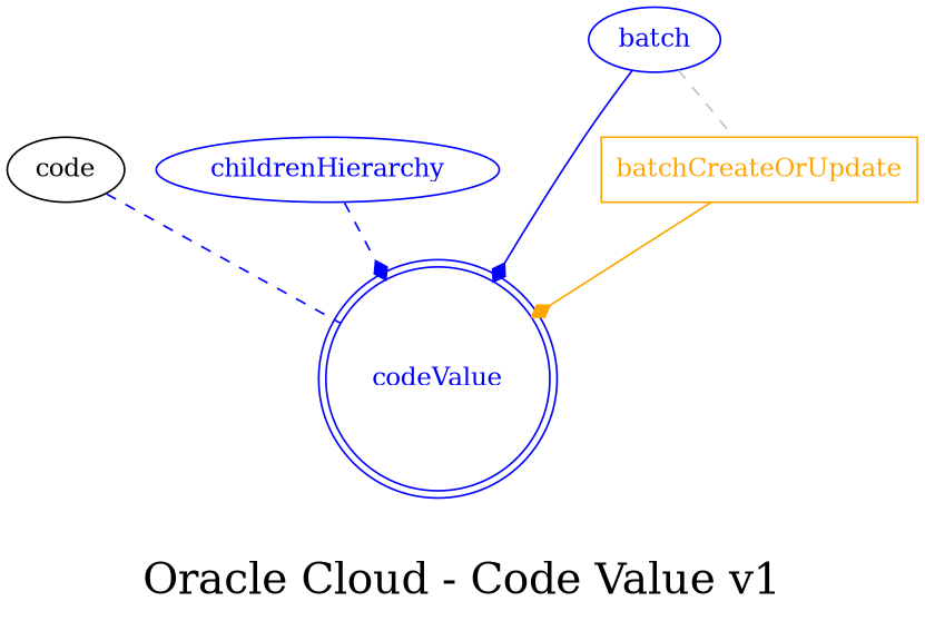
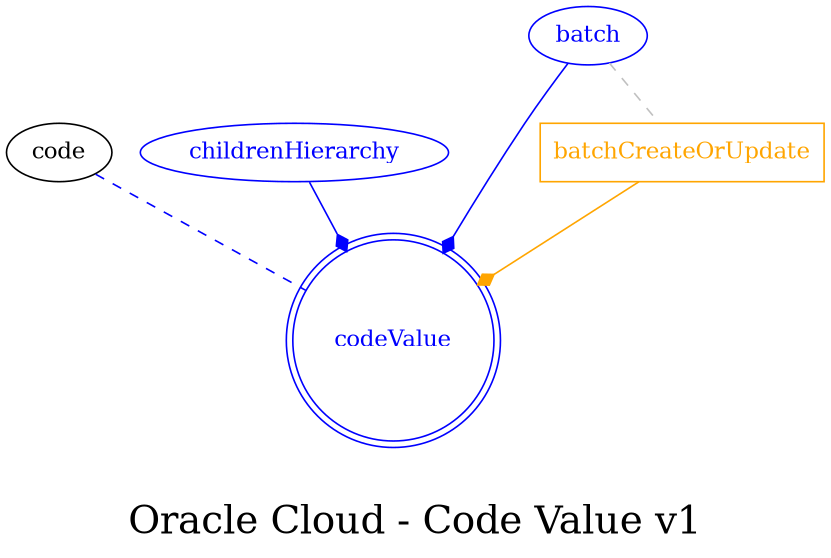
  digraph {
    fontsize=24
    label="Oracle Cloud - Code Value v1"
    splines=true
    node [color=blue fontcolor=blue shape=ellipse]
    edge [arrowhead=diamond arrowtail=none color=blue fontcolor=grey]
    codeValue [shape=doublecircle]
    code [color="" fontcolor="" shape=""]
    childrenHierarchy
    batch
    batchCreateOrUpdate [color=orange fontcolor=orange shape=box]
    code -> codeValue [arrowhead=none style=dashed]
-   childrenHierarchy -> codeValue [fontcolor=blue style=dashed]
+   childrenHierarchy -> codeValue [fontcolor=blue]
    batch -> codeValue [fontcolor=blue]
    batch -> batchCreateOrUpdate [arrowhead=none color=grey style=dashed]
    batchCreateOrUpdate -> codeValue [color=orange fontcolor=orange]
  }
